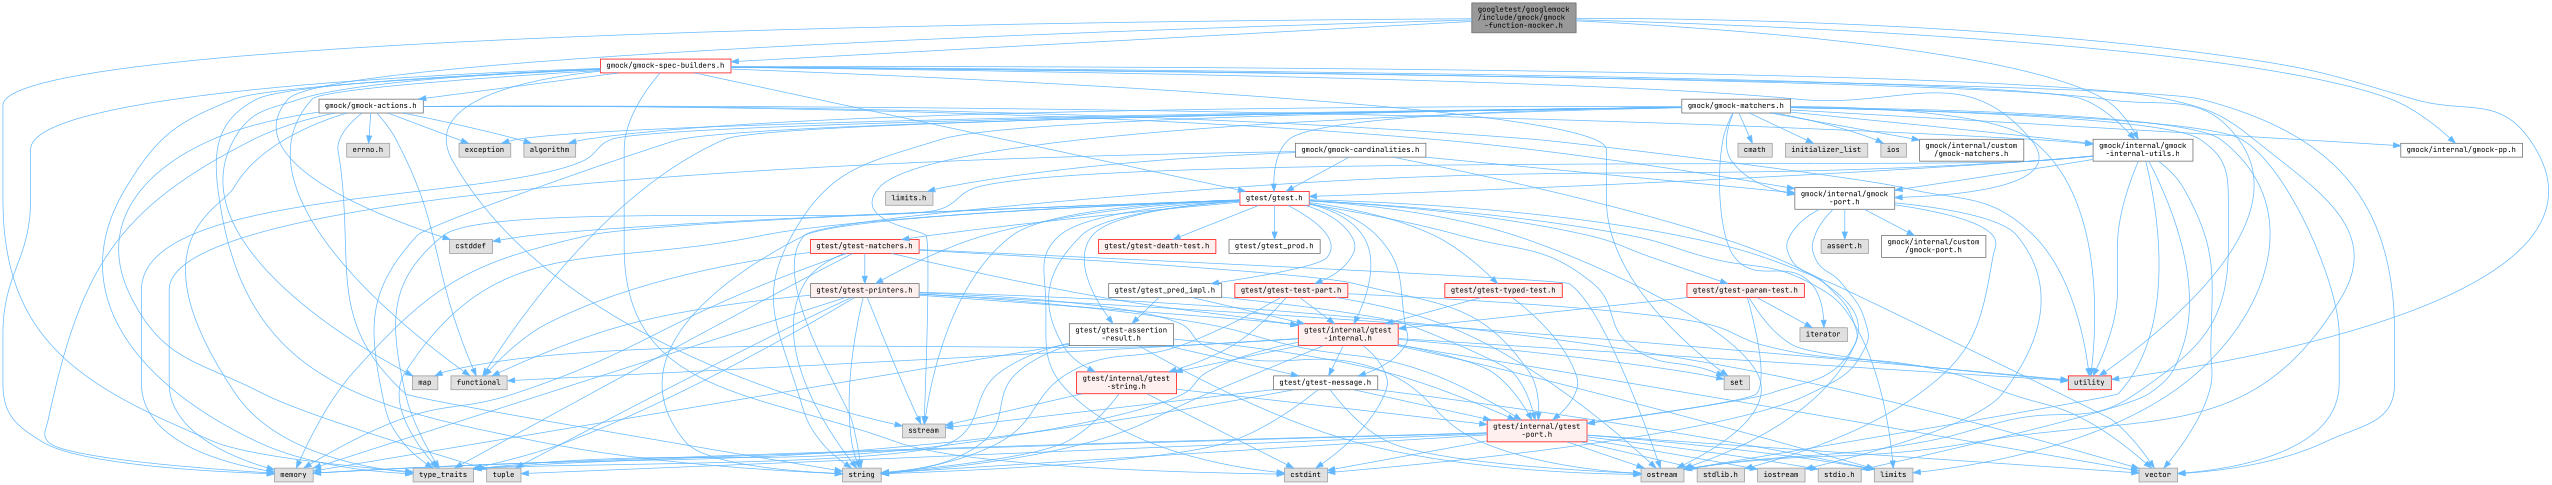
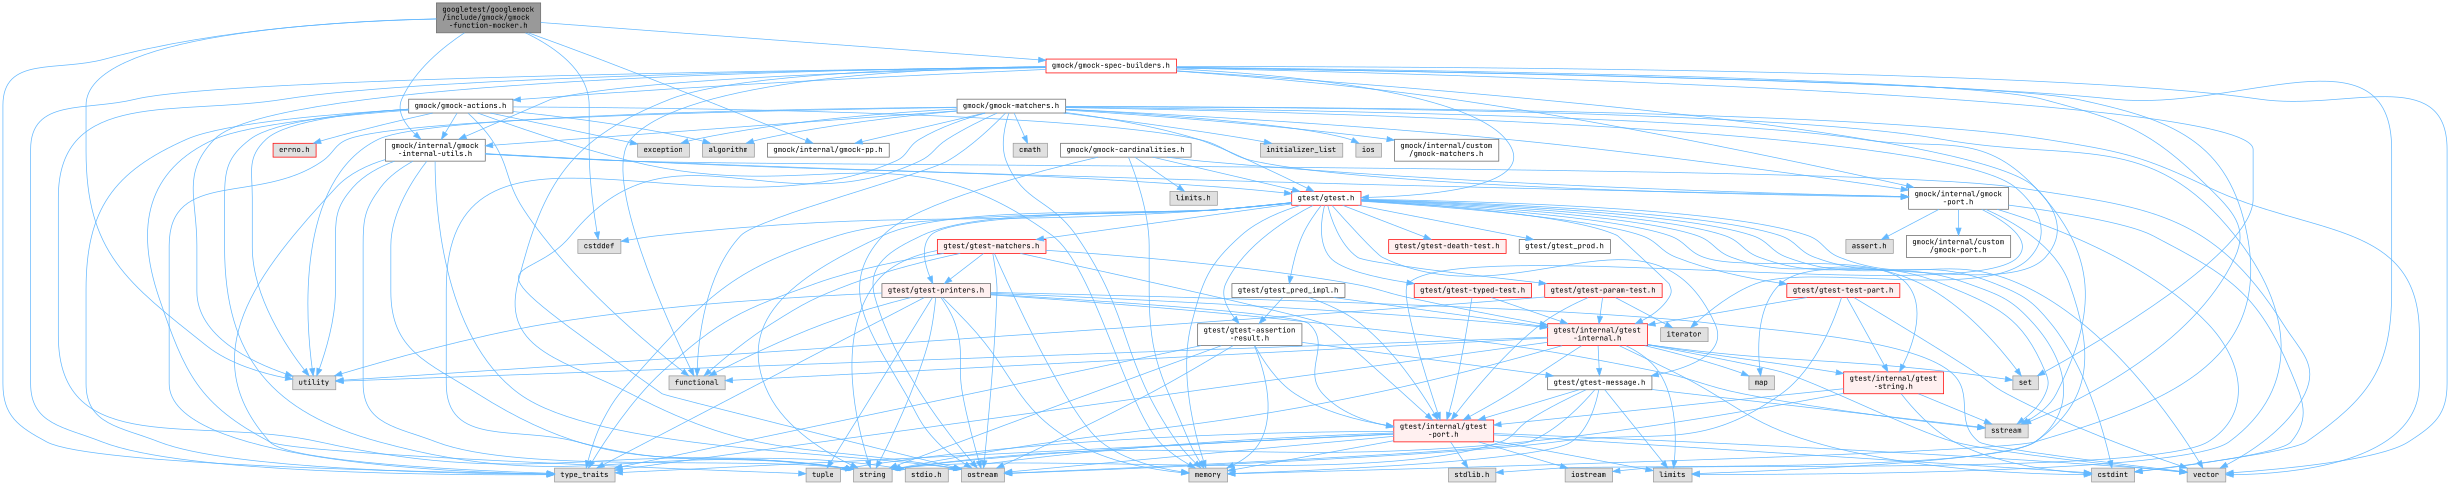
  digraph {
    fontname="JetBrains Mono"
    node [color=grey60 fillcolor="#E0E0E0" fontname="JetBrains Mono" fontsize=10 shape=box style=filled]
    edge [color=steelblue1 fontname="JetBrains Mono" fontsize=10 labelfontname=Helvetica labelfontsize=10 style=solid]
    n1 [color=gray40 fillcolor=grey60 fontcolor=black height=0.2 label="googletest/googlemock\l/include/gmock/gmock\l-function-mocker.h" width=0.4]
    n2 [height=0.2 label=cstddef width=0.4]
    n3 [height=0.2 label=type_traits width=0.4]
-   n4 [color=red height=0.2 label=utility width=0.4]
+   n4 [height=0.2 label=utility width=0.4]
    n5 [color=red fillcolor=white height=0.2 label="gmock/gmock-spec-builders.h" width=0.4]
    n6 [color=grey40 fillcolor=white height=0.2 label="gmock/internal/gmock\l-internal-utils.h" width=0.4]
    n7 [color=grey40 fillcolor=white height=0.2 label="gmock/internal/gmock-pp.h" width=0.4]
    n8 [height=0.2 label=cstdint width=0.4]
    n9 [height=0.2 label=functional width=0.4]
    n10 [height=0.2 label=map width=0.4]
    n11 [height=0.2 label=memory width=0.4]
    n12 [height=0.2 label=ostream width=0.4]
    n13 [height=0.2 label=set width=0.4]
    n14 [height=0.2 label=sstream width=0.4]
    n15 [height=0.2 label=string width=0.4]
    n16 [height=0.2 label=vector width=0.4]
    n17 [color=grey40 fillcolor=white height=0.2 label="gmock/gmock-actions.h" width=0.4]
    n18 [color=grey40 fillcolor=white height=0.2 label="gmock/internal/gmock\l-port.h" width=0.4]
    n19 [color=red fillcolor=white height=0.2 label="gtest/gtest.h" width=0.4]
    n20 [height=0.2 label="stdio.h" width=0.4]
-   n21 [height=0.2 label="errno.h" width=0.4]
+   n21 [color=red height=0.2 label="errno.h" width=0.4]
    n22 [height=0.2 label=algorithm width=0.4]
    n23 [height=0.2 label=exception width=0.4]
    n24 [height=0.2 label=tuple width=0.4]
    n25 [height=0.2 label="assert.h" width=0.4]
    n26 [height=0.2 label="stdlib.h" width=0.4]
    n27 [height=0.2 label=iostream width=0.4]
    n28 [color=grey40 fillcolor=white height=0.2 label="gmock/internal/custom\l/gmock-port.h" width=0.4]
    n29 [color=red fillcolor="#FFF0F0" height=0.2 label="gtest/internal/gtest\l-port.h" width=0.4]
    n30 [height=0.2 label=limits width=0.4]
    n31 [color=grey40 fillcolor=white height=0.2 label="gtest/gtest-assertion\l-result.h" width=0.4]
    n32 [color=grey40 fillcolor=white height=0.2 label="gtest/gtest-message.h" width=0.4]
    n33 [color=red fillcolor="#FFF0F0" height=0.2 label="gtest/gtest-death-test.h" width=0.4]
    n34 [color=red fillcolor="#FFF0F0" height=0.2 label="gtest/gtest-matchers.h" width=0.4]
    n35 [color=grey40 fillcolor="#FFF0F0" height=0.2 label="gtest/gtest-printers.h" width=0.4]
    n36 [color=red fillcolor="#FFF0F0" height=0.2 label="gtest/internal/gtest\l-internal.h" width=0.4]
    n37 [color=red fillcolor="#FFF0F0" height=0.2 label="gtest/internal/gtest\l-string.h" width=0.4]
    n38 [color=red fillcolor="#FFF0F0" height=0.2 label="gtest/gtest-param-test.h" width=0.4]
    n39 [color=red fillcolor="#FFF0F0" height=0.2 label="gtest/gtest-test-part.h" width=0.4]
    n40 [color=red fillcolor="#FFF0F0" height=0.2 label="gtest/gtest-typed-test.h" width=0.4]
    n41 [color=grey40 fillcolor=white height=0.2 label="gtest/gtest_pred_impl.h" width=0.4]
    n42 [color=grey40 fillcolor=white height=0.2 label="gtest/gtest_prod.h" width=0.4]
    n43 [color=grey40 fillcolor=white height=0.2 label="gmock/gmock-cardinalities.h" width=0.4]
    n44 [height=0.2 label="limits.h" width=0.4]
    n45 [color=grey40 fillcolor=white height=0.2 label="gmock/gmock-matchers.h" width=0.4]
    n46 [height=0.2 label=iterator width=0.4]
    n47 [height=0.2 label=cmath width=0.4]
    n48 [height=0.2 label=initializer_list width=0.4]
    n49 [height=0.2 label=ios width=0.4]
    n50 [color=grey40 fillcolor=white height=0.2 label="gmock/internal/custom\l/gmock-matchers.h" width=0.4]
    n1 -> n2
    n1 -> n3
    n1 -> n4
    n1 -> n5
    n1 -> n6
    n1 -> n7
    n5 -> n3
    n5 -> n4
    n5 -> n6
    n5 -> n8
    n5 -> n9
    n5 -> n10
    n5 -> n11
    n5 -> n12
    n5 -> n13
    n5 -> n14
    n5 -> n15
    n5 -> n16
    n5 -> n17
    n5 -> n18
    n5 -> n19
    n6 -> n3
    n6 -> n4
    n6 -> n12
    n6 -> n15
    n6 -> n16
    n6 -> n18
    n6 -> n19
    n6 -> n20
    n17 -> n3
    n17 -> n4
    n17 -> n6
    n17 -> n9
    n17 -> n11
    n17 -> n15
    n17 -> n18
    n17 -> n21
    n17 -> n22
    n17 -> n23
    n17 -> n24
    n18 -> n8
    n18 -> n25
    n18 -> n26
    n18 -> n27
    n18 -> n28
    n18 -> n29
    n19 -> n2
    n19 -> n3
    n19 -> n8
    n19 -> n11
    n19 -> n12
    n19 -> n13
    n19 -> n14
    n19 -> n15
    n19 -> n16
    n19 -> n30
    n19 -> n31
    n19 -> n32
    n19 -> n33
    n19 -> n34
    n19 -> n35
    n19 -> n36
    n19 -> n37
    n19 -> n38
    n19 -> n39
    n19 -> n40
    n19 -> n41
    n19 -> n42
    n29 -> n3
    n29 -> n8
    n29 -> n11
    n29 -> n12
    n29 -> n15
    n29 -> n16
    n29 -> n20
    n29 -> n24
    n29 -> n26
    n29 -> n27
    n29 -> n30
    n31 -> n3
    n31 -> n11
    n31 -> n12
    n31 -> n15
    n31 -> n29
    n31 -> n32
    n32 -> n11
    n32 -> n12
    n32 -> n14
    n32 -> n15
    n32 -> n29
    n32 -> n30
    n34 -> n3
    n34 -> n9
    n34 -> n11
    n34 -> n12
    n34 -> n15
    n34 -> n29
    n34 -> n35
    n34 -> n36
    n35 -> n3
    n35 -> n4
    n35 -> n9
    n35 -> n11
    n35 -> n12
    n35 -> n14
    n35 -> n15
    n35 -> n16
    n35 -> n24
    n35 -> n29
    n35 -> n36
    n36 -> n3
    n36 -> n4
    n36 -> n8
    n36 -> n9
    n36 -> n10
    n36 -> n13
    n36 -> n15
    n36 -> n16
    n36 -> n29
    n36 -> n30
    n36 -> n32
    n36 -> n37
    n37 -> n8
    n37 -> n14
    n37 -> n15
    n37 -> n29
    n38 -> n4
    n38 -> n29
    n38 -> n36
    n38 -> n46
    n39 -> n12
-   n39 -> n15
    n39 -> n16
    n39 -> n36
    n39 -> n37
    n40 -> n29
    n40 -> n36
    n41 -> n29
    n41 -> n31
    n41 -> n36
    n43 -> n11
    n43 -> n12
    n43 -> n18
    n43 -> n19
    n43 -> n44
    n45 -> n3
    n45 -> n4
    n45 -> n6
    n45 -> n7
    n45 -> n9
    n45 -> n11
    n45 -> n12
    n45 -> n14
    n45 -> n15
    n45 -> n16
    n45 -> n18
    n45 -> n19
    n45 -> n22
    n45 -> n23
    n45 -> n30
    n45 -> n46
    n45 -> n47
    n45 -> n48
    n45 -> n49
    n45 -> n50
  }
